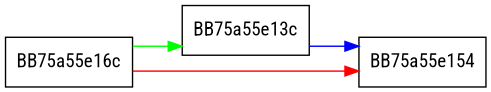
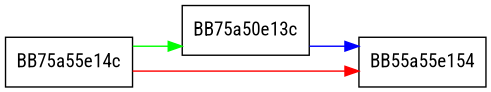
  digraph {
    fontname="Roboto Condensed"
    rankdir=LR
    splines=ortho
    node [fontname="Roboto Condensed" shape=box]
    edge [fontname="Roboto Condensed"]
-   BB75a55e14c [label=BB75a55e16c]
-   BB75a55e13c
-   BB75a55e154
+   BB75a55e14c
+   BB75a55e13c [label=BB75a50e13c]
+   BB75a55e154 [label=BB55a55e154]
    BB75a55e14c -> BB75a55e13c [color=green]
    BB75a55e14c -> BB75a55e154 [color=red]
    BB75a55e13c -> BB75a55e154 [color=blue]
  }
